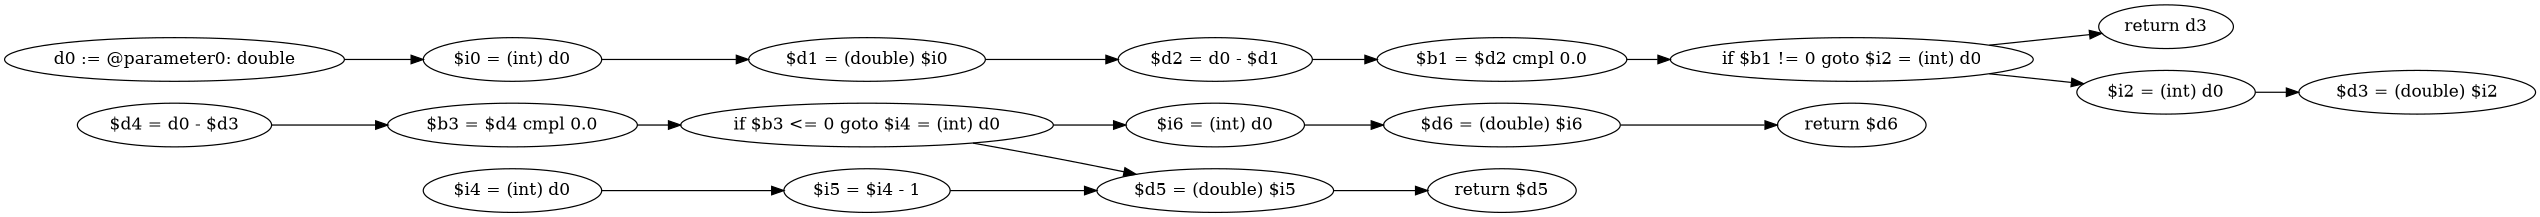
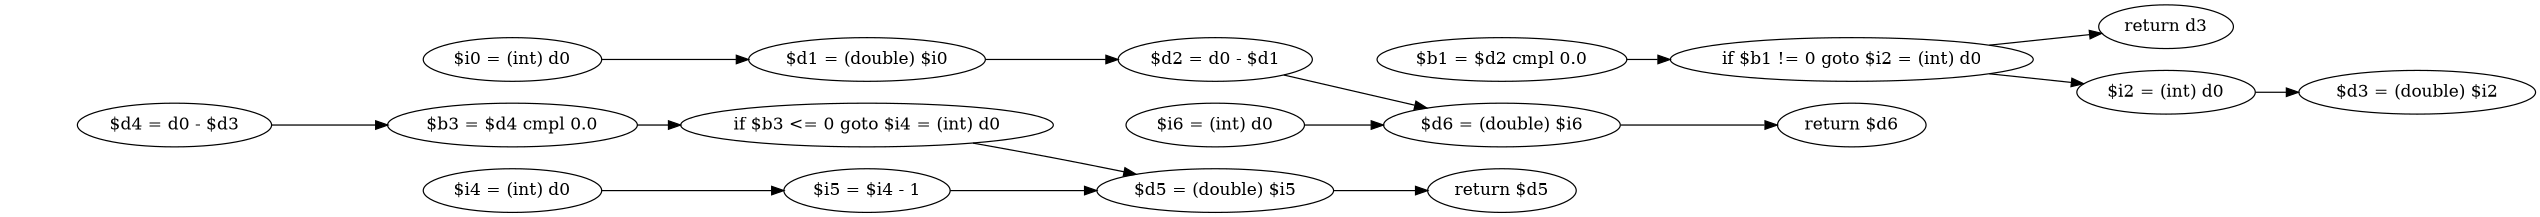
  digraph {
    rankdir=LR
-   "d0 := @parameter0: double"
    "$i0 = (int) d0"
    "$d1 = (double) $i0"
    "$d2 = d0 - $d1"
    "$b1 = $d2 cmpl 0.0"
    "if $b1 != 0 goto $i2 = (int) d0"
    n7 [label="return d3"]
    "$i2 = (int) d0"
    "$d3 = (double) $i2"
    "$d4 = d0 - $d3"
    "$b3 = $d4 cmpl 0.0"
    "if $b3 <= 0 goto $i4 = (int) d0"
    "$i6 = (int) d0"
    "$d5 = (double) $i5"
    "$d6 = (double) $i6"
    "$i4 = (int) d0"
    "$i5 = $i4 - 1"
    "return $d6"
    "return $d5"
-   "d0 := @parameter0: double" -> "$i0 = (int) d0"
    "$i0 = (int) d0" -> "$d1 = (double) $i0"
    "$d1 = (double) $i0" -> "$d2 = d0 - $d1"
-   "$d2 = d0 - $d1" -> "$b1 = $d2 cmpl 0.0"
+   "$d2 = d0 - $d1" -> "$d6 = (double) $i6"
    "$b1 = $d2 cmpl 0.0" -> "if $b1 != 0 goto $i2 = (int) d0"
    "if $b1 != 0 goto $i2 = (int) d0" -> n7
    "if $b1 != 0 goto $i2 = (int) d0" -> "$i2 = (int) d0"
    "$i2 = (int) d0" -> "$d3 = (double) $i2"
    "$d4 = d0 - $d3" -> "$b3 = $d4 cmpl 0.0"
    "$b3 = $d4 cmpl 0.0" -> "if $b3 <= 0 goto $i4 = (int) d0"
-   "if $b3 <= 0 goto $i4 = (int) d0" -> "$i6 = (int) d0"
    "if $b3 <= 0 goto $i4 = (int) d0" -> "$d5 = (double) $i5"
    "$i6 = (int) d0" -> "$d6 = (double) $i6"
    "$d5 = (double) $i5" -> "return $d5"
    "$d6 = (double) $i6" -> "return $d6"
    "$i4 = (int) d0" -> "$i5 = $i4 - 1"
    "$i5 = $i4 - 1" -> "$d5 = (double) $i5"
  }
